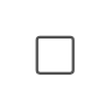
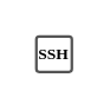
  <mxCell id="0" />
  <mxCell id="1" parent="0" />
  <mxCell id="2" value="" style="rounded=1;whiteSpace=wrap;html=1;arcSize=8;fillColor=none;opacity=90;strokeColor=#424242;strokeWidth=1.5;" parent="1" vertex="1"><mxGeometry x="20" y="20" width="20" height="20" as="geometry" /></mxCell>
+ <mxCell id="3" value="&lt;b&gt;SSH&lt;/b&gt;" style="text;html=1;align=center;verticalAlign=middle;whiteSpace=wrap;rounded=0;fontSize=9;spacing=0;fontFamily=Tahoma;opacity=70;strokeWidth=1;" parent="1" vertex="1"><mxGeometry x="20" y="20" width="20" height="20" as="geometry" /></mxCell>
